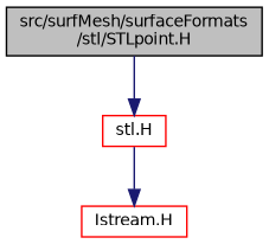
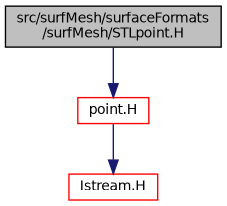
  digraph {
    node [color=red fontname=Helvetica fontsize=10 shape=record]
    edge [color=midnightblue fontname=Helvetica fontsize=10 labelfontname=Helvetica labelfontsize=10 style=solid]
-   n1 [color=black fillcolor=grey75 fontcolor=black height=0.2 label="src/surfMesh/surfaceFormats\l/stl/STLpoint.H" style=filled width=0.4]
-   n2 [height=0.2 label="stl.H" width=0.4]
+   n1 [color=black fillcolor=grey75 fontcolor=black height=0.2 label="src/surfMesh/surfaceFormats\l/surfMesh/STLpoint.H" style=filled width=0.4]
+   n2 [height=0.2 label="point.H" width=0.4]
    n3 [height=0.2 label="Istream.H" width=0.4]
    n1 -> n2
    n2 -> n3
  }
